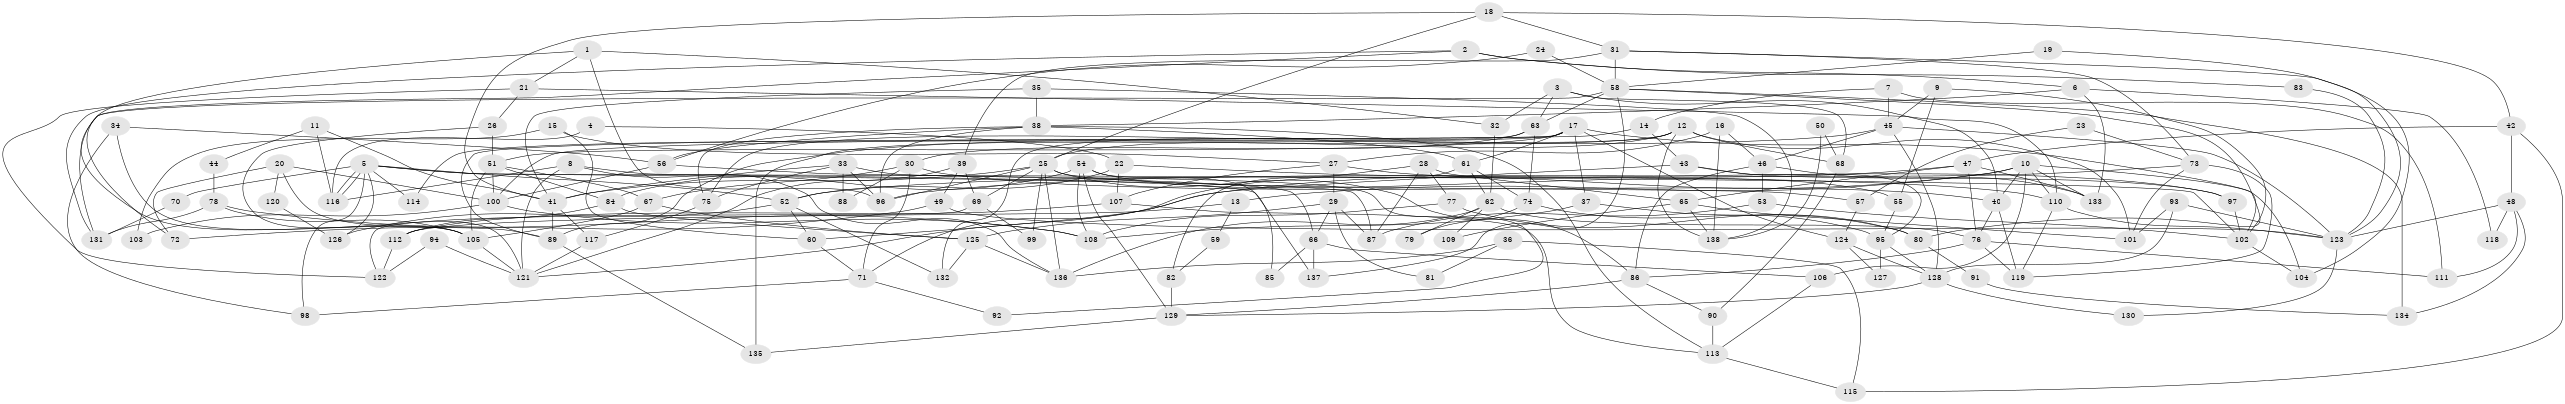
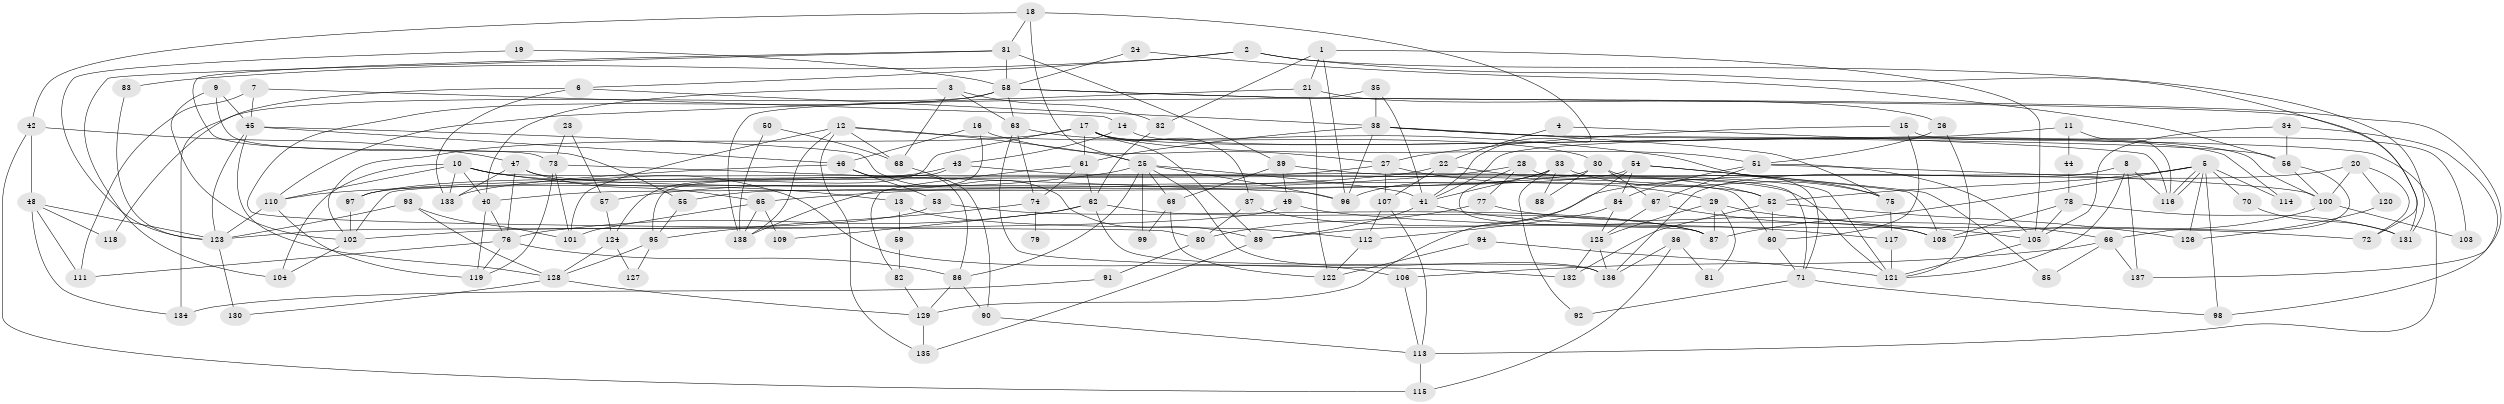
  graph {
    node [color=gray90 style=filled]
    1
    21
    32
    96
    105
    110
    26
    122
    62
    121
    2
    6
    72
    83
    131
    38
    118
    133
    123
    3
    40
    63
    68
    76
    119
    30
    132
    74
    90
    4
    22
    116
    52
    107
    5
    70
    87
    98
    102
    114
    126
    60
    104
    75
    61
    56
    113
    7
    14
    45
    111
    43
    100
    46
    89
    128
    8
    136
    137
    9
    55
    95
    10
    13
    106
    59
    112
    71
    11
    41
    44
    117
    78
    12
    25
    101
    135
    138
    57
    69
    86
    99
    82
    97
    103
    108
    15
    27
    29
    16
    53
    17
    37
    51
    124
    80
    67
    84
    127
    18
    31
    42
    58
    73
    39
    115
    47
    48
    19
    134
    130
    20
    120
    23
    24
    66
    129
    81
    125
    28
    65
    77
    109
    92
    85
    88
    49
    79
    33
    34
    35
    36
    91
    50
    54
    93
    94
    1 -- 21
    1 -- 32
    1 -- 96
    1 -- 105
    21 -- 110
    21 -- 26
    21 -- 122
    32 -- 62
    105 -- 121
    110 -- 123
    110 -- 119
    26 -- 121
    26 -- 51
    62 -- 76
    62 -- 136
    62 -- 109
-   62 -- 79
+   62 -- 87
    2 -- 6
    2 -- 72
    2 -- 83
    2 -- 131
    6 -- 38
    6 -- 118
    6 -- 133
    83 -- 123
    38 -- 96
    38 -- 75
    38 -- 61
    38 -- 56
    38 -- 113
    123 -- 130
    3 -- 32
    3 -- 40
    3 -- 63
    3 -- 68
    40 -- 76
    40 -- 119
    63 -- 30
    63 -- 132
    63 -- 74
    68 -- 90
    76 -- 119
    76 -- 111
    76 -- 86
    30 -- 40
    30 -- 71
    30 -- 67
    30 -- 88
    74 -- 95
    74 -- 79
    90 -- 113
    4 -- 22
    4 -- 116
    22 -- 110
    22 -- 52
    22 -- 107
    52 -- 132
    52 -- 126
    52 -- 60
    107 -- 113
    107 -- 112
    5 -- 116
    5 -- 116
    5 -- 52
    5 -- 70
    5 -- 87
    5 -- 98
    5 -- 102
    5 -- 114
    5 -- 126
    70 -- 131
    102 -- 104
    60 -- 71
    75 -- 117
    61 -- 62
    61 -- 74
    61 -- 82
    56 -- 100
    56 -- 66
    113 -- 115
    7 -- 14
    7 -- 45
    7 -- 111
    14 -- 43
    14 -- 100
    45 -- 123
    45 -- 46
    45 -- 89
    45 -- 128
    43 -- 121
    43 -- 95
    43 -- 97
    100 -- 103
    100 -- 108
    46 -- 133
    46 -- 86
    46 -- 53
    89 -- 135
    128 -- 130
    128 -- 129
    8 -- 121
    8 -- 116
    8 -- 136
    8 -- 137
    9 -- 102
    9 -- 45
    9 -- 55
    55 -- 95
    95 -- 128
    95 -- 127
    10 -- 110
    10 -- 133
    10 -- 40
    10 -- 60
    10 -- 104
    10 -- 13
    10 -- 106
    13 -- 59
    13 -- 112
    106 -- 113
    59 -- 82
    112 -- 122
    71 -- 98
    71 -- 92
    11 -- 116
    11 -- 41
    11 -- 44
    41 -- 89
    41 -- 117
    44 -- 78
    117 -- 121
    78 -- 105
    78 -- 131
    78 -- 108
    12 -- 68
    12 -- 75
    12 -- 25
    12 -- 101
    12 -- 135
    12 -- 138
    25 -- 96
    25 -- 136
    25 -- 41
    25 -- 57
    25 -- 69
    25 -- 86
    25 -- 99
    57 -- 124
    69 -- 122
    69 -- 99
    86 -- 90
    86 -- 129
    82 -- 129
    97 -- 102
    15 -- 60
    15 -- 103
    15 -- 27
    27 -- 107
    27 -- 97
    27 -- 29
    29 -- 87
    29 -- 66
    29 -- 81
    29 -- 125
    16 -- 46
    16 -- 138
    16 -- 27
    53 -- 87
    53 -- 102
    17 -- 102
    17 -- 114
    17 -- 61
    17 -- 89
    17 -- 37
    17 -- 51
    17 -- 124
    37 -- 108
    37 -- 80
    51 -- 105
    51 -- 100
    51 -- 67
    51 -- 84
    124 -- 128
    124 -- 127
    80 -- 91
    67 -- 105
    67 -- 125
    84 -- 112
    84 -- 125
    18 -- 41
    18 -- 25
    18 -- 31
    18 -- 42
    31 -- 104
    31 -- 58
    31 -- 73
    31 -- 39
    42 -- 115
    42 -- 47
    42 -- 48
    58 -- 131
    58 -- 63
    58 -- 137
    58 -- 80
    58 -- 134
    73 -- 96
    73 -- 119
    73 -- 101
    39 -- 121
    39 -- 69
    39 -- 49
    47 -- 133
    47 -- 76
    47 -- 52
    47 -- 65
    48 -- 118
    48 -- 123
    48 -- 111
    48 -- 134
    19 -- 123
    19 -- 58
    20 -- 72
    20 -- 100
    20 -- 89
    20 -- 120
    120 -- 126
    23 -- 57
    23 -- 73
    24 -- 56
    24 -- 58
    66 -- 137
    66 -- 106
    66 -- 85
    129 -- 135
    125 -- 132
    125 -- 136
    28 -- 87
    28 -- 71
    28 -- 65
    28 -- 77
    65 -- 101
    65 -- 138
    65 -- 109
    77 -- 108
    77 -- 80
    49 -- 72
    49 -- 123
    33 -- 96
    33 -- 75
    33 -- 41
    33 -- 92
    33 -- 88
    34 -- 105
    34 -- 98
    34 -- 56
    35 -- 38
    35 -- 41
    35 -- 138
    36 -- 136
    36 -- 115
    36 -- 81
    91 -- 134
    50 -- 68
    50 -- 138
    54 -- 55
    54 -- 108
    54 -- 84
    54 -- 129
    54 -- 85
    93 -- 123
    93 -- 128
    93 -- 101
    94 -- 122
    94 -- 121
  }
